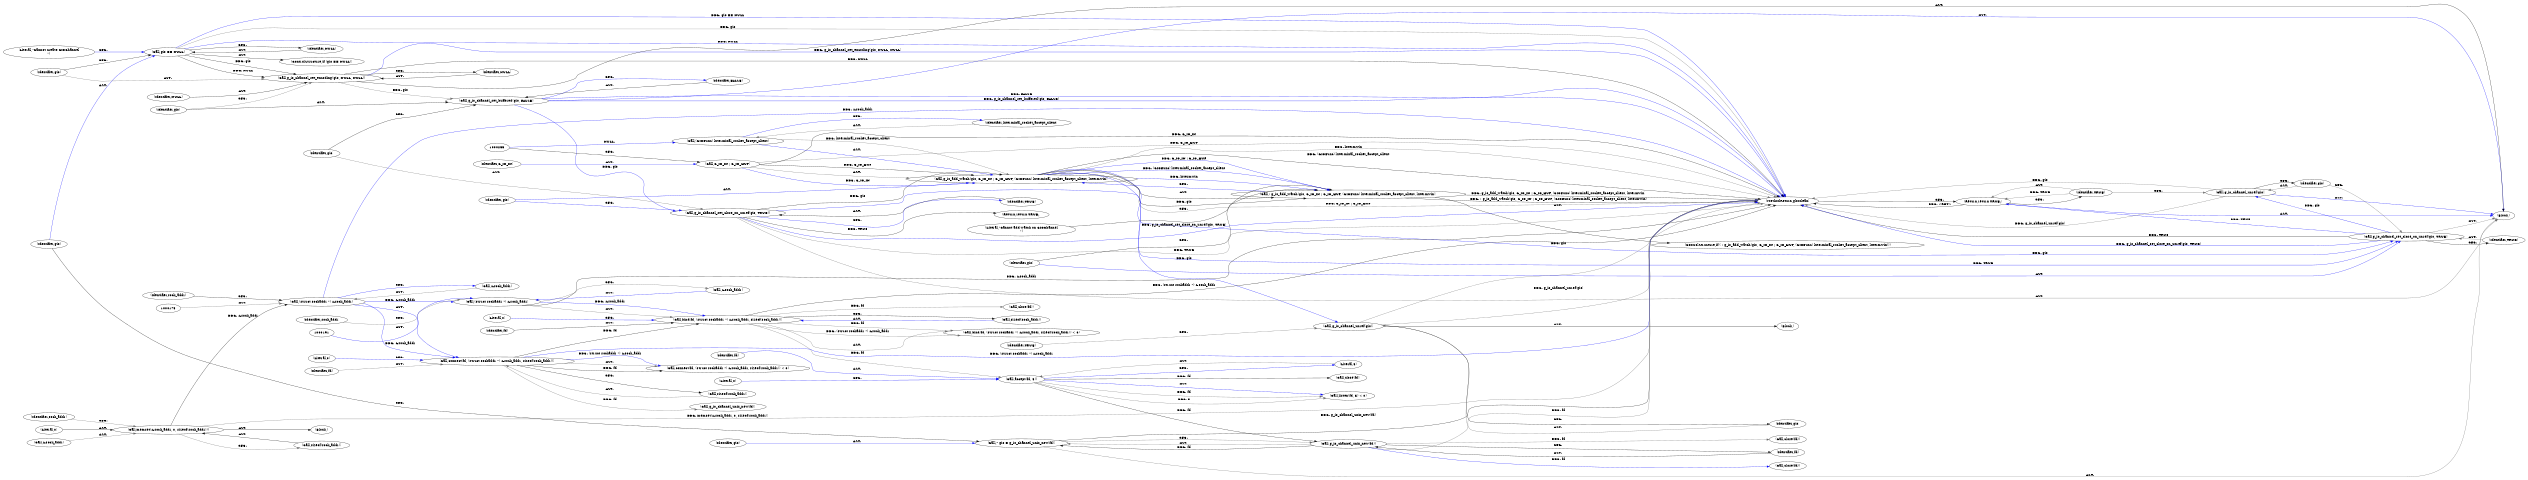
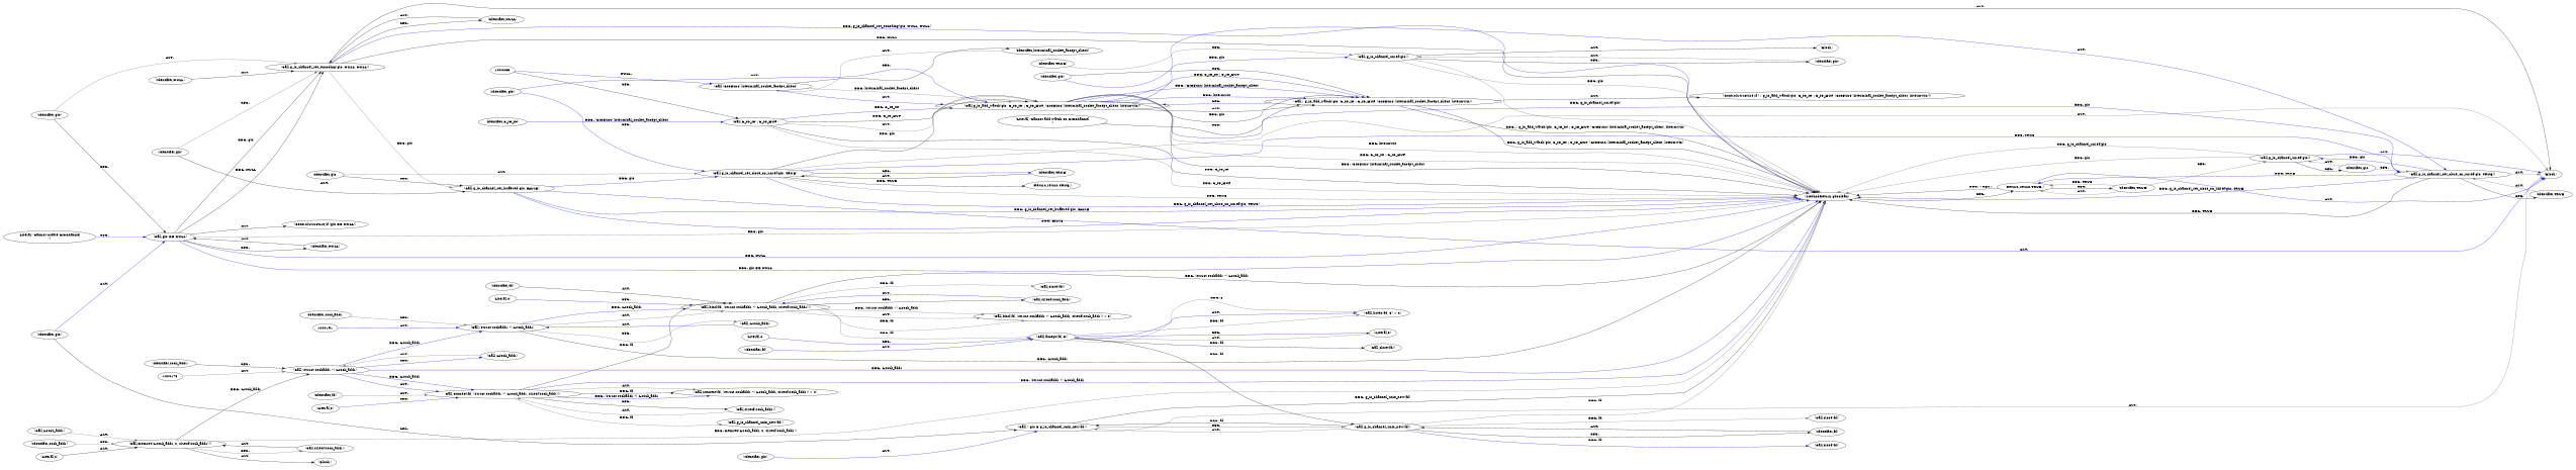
  digraph {
    rankdir=LR
    edge [color=black]
    n1 [label="(Call,g_io_add_watch(gio, G_IO_IN | G_IO_HUP, (GIOFunc) lxterminal_socket_accept_client, lxtermwin))"]
    n2 [label="(Call,! g_io_add_watch(gio, G_IO_IN | G_IO_HUP, (GIOFunc) lxterminal_socket_accept_client, lxtermwin))"]
    n3 [label="(Call,g_io_channel_unref(gio))"]
    n4 [label="(Call,g_io_channel_set_close_on_unref(gio, TRUE))"]
    n5 [label="(MethodReturn,gboolean)"]
    n6 [label="(ControlStructure,if ( ! g_io_add_watch(gio, G_IO_IN | G_IO_HUP, (GIOFunc) lxterminal_socket_accept_client, lxtermwin)))"]
    n7 [label="(Block,)"]
    n8 [label="(Identifier,gio)"]
    n9 [label="(Block,)"]
    n10 [label="(Call,g_io_channel_unref(gio))"]
    n11 [label="(Return,return TRUE;)"]
    n12 [label="(Identifier,TRUE)"]
    n13 [label="(Call,g_io_channel_set_close_on_unref(gio, TRUE))"]
    n14 [label="(Identifier,TRUE)"]
    n15 [label="(Return,return TRUE;)"]
    n16 [label="(Call,g_io_channel_set_buffered(gio, FALSE))"]
-   n17 [label="(Identifier,FALSE)"]
    n18 [label="(Call,g_io_channel_set_encoding(gio, NULL, NULL))"]
    n19 [label="(Identifier,NULL)"]
    n20 [label="(Call,gio == NULL)"]
    n21 [label="(Identifier,NULL)"]
    n22 [label="(ControlStructure,if (gio == NULL))"]
    n23 [label="(Call,* gio = g_io_channel_unix_new(fd))"]
    n24 [label="(Call,g_io_channel_unix_new(fd))"]
    n25 [label="(Identifier,fd)"]
    n26 [label="(Call,close(fd))"]
    n27 [label="(Call,close(fd))"]
    n28 [label="(Call,accept(fd, 5))"]
    n29 [label="(Literal,5)"]
    n30 [label="(Call,close(fd))"]
    n31 [label="(Call,listen(fd, 5) < 0)"]
    n32 [label="(Call,bind(fd, (struct sockaddr *) &sock_addr, sizeof(sock_addr)))"]
    n33 [label="(Call,sizeof(sock_addr))"]
    n34 [label="(Call,bind(fd, (struct sockaddr *) &sock_addr, sizeof(sock_addr)) < 0)"]
    n35 [label="(Call,close(fd))"]
    n36 [label="(Call,connect(fd, (struct sockaddr *) &sock_addr, sizeof(sock_addr)))"]
    n37 [label="(Call,g_io_channel_unix_new(fd))"]
    n38 [label="(Call,connect(fd, (struct sockaddr *) &sock_addr, sizeof(sock_addr)) < 0)"]
    n39 [label="(Call,sizeof(sock_addr))"]
    n40 [label="(Call,(struct sockaddr *) &sock_addr)"]
    n41 [label="(Call,(struct sockaddr *) &sock_addr)"]
    n42 [label="(Call,&sock_addr)"]
    n43 [label="(Call,&sock_addr)"]
    n44 [label="(Call,memset(&sock_addr, 0, sizeof(sock_addr)))"]
    n45 [label="(Block,)"]
    n46 [label="(Call,sizeof(sock_addr))"]
    n47 [label="(Call,G_IO_IN | G_IO_HUP)"]
    n48 [label="(Call,(GIOFunc) lxterminal_socket_accept_client)"]
    n49 [label="(Identifier,lxterminal_socket_accept_client)"]
    n50 [label="(Identifier,gio)"]
    n51 [label="(Identifier,TRUE)"]
    n52 [label="(Identifier,gio)"]
    n53 [label="(Identifier,gio)"]
    n54 [label="(Literal,0)"]
    n55 [label="(Literal,\"Cannot create GIOChannel\n\")"]
    n56 [label="(Identifier,gio)"]
    n57 [label="(Identifier,G_IO_IN)"]
    n58 [label="(Literal,0)"]
    n59 [label="(Identifier,sock_addr)"]
    n60 [label="(Identifier,fd)"]
    n61 [label="(Literal,0)"]
    n62 [label="(Identifier,gio)"]
    n63 [label="(Identifier,TRUE)"]
    n64 [label="(Identifier,gio)"]
    n65 [label="(Identifier,sock_addr)"]
    n66 [label="(Identifier,gio)"]
    n67 [label="(Identifier,gio)"]
    n68 [label="(Identifier,sock_addr)"]
    n69 [label="(Literal,0)"]
    n70 [label="(Literal,\"Cannot add watch on GIOChannel\n\")"]
    n71 [label="(Identifier,fd)"]
    n72 [label="(Identifier,fd)"]
    n73 [label="(Call,&sock_addr)"]
    n74 [label="(Identifier,NULL)"]
    1000175
    1000191
    1000255
    n1 -> n2 [label="AST: "]
    n1 -> n2 [label="DDG: gio"]
    n1 -> n2 [color=blue label="DDG: G_IO_IN | G_IO_HUP"]
    n1 -> n2 [color=blue label="DDG: (GIOFunc) lxterminal_socket_accept_client"]
    n1 -> n2 [color=blue label="DDG: lxtermwin"]
    n1 -> n3 [color=blue label="DDG: gio"]
    n1 -> n4 [color=blue label="DDG: gio"]
    n1 -> n5 [color=gray40 label="DDG: G_IO_IN | G_IO_HUP"]
    n1 -> n5 [label="DDG: (GIOFunc) lxterminal_socket_accept_client"]
    n1 -> n5 [color=gray40 label="DDG: lxtermwin"]
    n2 -> n1 [color=blue label="CFG: "]
    n2 -> n5 [label="DDG: ! g_io_add_watch(gio, G_IO_IN | G_IO_HUP, (GIOFunc) lxterminal_socket_accept_client, lxtermwin)"]
    n2 -> n5 [label="DDG: g_io_add_watch(gio, G_IO_IN | G_IO_HUP, (GIOFunc) lxterminal_socket_accept_client, lxtermwin)"]
    n2 -> n6 [label="AST: "]
    n3 -> n5 [color=gray40 label="DDG: g_io_channel_unref(gio)"]
    n3 -> n5 [color=gray40 label="DDG: gio"]
    n3 -> n7 [label="AST: "]
    n3 -> n8 [label="CFG: "]
    n4 -> n5 [label="DDG: TRUE"]
    n4 -> n5 [color=blue label="DDG: g_io_channel_set_close_on_unref(gio, TRUE)"]
    n4 -> n9 [color=gray40 label="AST: "]
    n4 -> n10 [color=blue label="DDG: gio"]
    n4 -> n11 [color=blue label="DDG: TRUE"]
    n4 -> n12 [label="CFG: "]
    n5 -> n11 [label="CFG: "]
    n8 -> n3 [color=gray40 label="AST: "]
    n10 -> n5 [color=gray40 label="DDG: g_io_channel_unref(gio)"]
    n10 -> n5 [color=gray40 label="DDG: gio"]
    n10 -> n9 [color=blue label="AST: "]
    n10 -> n50 [label="CFG: "]
    n11 -> n5 [label="DDG: <RET>"]
    n11 -> n9 [color=blue label="AST: "]
    n11 -> n51 [label="CFG: "]
    n12 -> n4 [color=gray40 label="AST: "]
    n13 -> n1 [label="DDG: gio"]
    n13 -> n4 [color=blue label="DDG: TRUE"]
    n13 -> n5 [color=blue label="DDG: g_io_channel_set_close_on_unref(gio, TRUE)"]
    n13 -> n5 [color=gray40 label="DDG: TRUE"]
    n13 -> n9 [color=gray40 label="AST: "]
    n13 -> n14 [color=blue label="CFG: "]
    n13 -> n15 [label="DDG: TRUE"]
    n14 -> n13 [label="AST: "]
    n16 -> n5 [color=blue label="DDG: g_io_channel_set_buffered(gio, FALSE)"]
    n16 -> n5 [color=blue label="DDG: FALSE"]
    n16 -> n9 [color=blue label="AST: "]
    n16 -> n13 [color=blue label="DDG: gio"]
-   n16 -> n17 [color=blue label="CFG: "]
-   n17 -> n16 [label="AST: "]
    n18 -> n5 [color=blue label="DDG: g_io_channel_set_encoding(gio, NULL, NULL)"]
    n18 -> n5 [label="DDG: NULL"]
    n18 -> n9 [label="AST: "]
    n18 -> n16 [color=gray40 label="DDG: gio"]
    n18 -> n19 [label="CFG: "]
    n19 -> n18 [label="AST: "]
    n20 -> n5 [color=blue label="DDG: gio == NULL"]
    n20 -> n5 [color=gray40 label="DDG: gio"]
    n20 -> n5 [color=blue label="DDG: NULL"]
    n20 -> n18 [label="DDG: gio"]
    n20 -> n18 [label="DDG: NULL"]
    n20 -> n21 [label="CFG: "]
    n20 -> n22 [label="AST: "]
    n21 -> n20 [label="AST: "]
    n23 -> n5 [label="DDG: g_io_channel_unix_new(fd)"]
    n23 -> n9 [color=gray40 label="AST: "]
    n23 -> n24 [color=gray40 label="CFG: "]
    n24 -> n5 [color=gray40 label="DDG: fd"]
    n24 -> n23 [color=gray40 label="AST: "]
    n24 -> n23 [label="DDG: fd"]
    n24 -> n25 [label="CFG: "]
    n24 -> n26 [color=gray40 label="DDG: fd"]
    n24 -> n27 [color=blue label="DDG: fd"]
    n25 -> n24 [label="AST: "]
    n28 -> n24 [label="DDG: fd"]
    n28 -> n29 [color=blue label="CFG: "]
    n28 -> n30 [label="DDG: fd"]
    n28 -> n31 [color=blue label="AST: "]
    n28 -> n31 [color=gray40 label="DDG: fd"]
    n28 -> n31 [color=gray40 label="DDG: 5"]
    n29 -> n28 [color=gray40 label="AST: "]
    n32 -> n5 [label="DDG: (struct sockaddr *) &sock_addr"]
    n32 -> n28 [color=gray40 label="DDG: fd"]
    n32 -> n33 [label="CFG: "]
    n32 -> n34 [color=gray40 label="AST: "]
    n32 -> n34 [color=gray40 label="DDG: fd"]
    n32 -> n34 [color=gray40 label="DDG: (struct sockaddr *) &sock_addr"]
    n32 -> n35 [color=gray40 label="DDG: fd"]
    n33 -> n32 [color=blue label="AST: "]
    n36 -> n5 [color=blue label="DDG: (struct sockaddr *) &sock_addr"]
    n36 -> n32 [label="DDG: fd"]
    n36 -> n37 [color=gray40 label="DDG: fd"]
    n36 -> n38 [color=gray40 label="AST: "]
    n36 -> n38 [label="DDG: fd"]
    n36 -> n38 [color=blue label="DDG: (struct sockaddr *) &sock_addr"]
    n36 -> n39 [label="CFG: "]
    n39 -> n36 [color=gray40 label="AST: "]
    n40 -> n5 [color=blue label="DDG: &sock_addr"]
    n40 -> n36 [color=blue label="AST: "]
    n40 -> n36 [color=blue label="DDG: &sock_addr"]
    n40 -> n41 [color=blue label="DDG: &sock_addr"]
    n40 -> n42 [color=blue label="CFG: "]
    n41 -> n5 [label="DDG: &sock_addr"]
    n41 -> n32 [color=gray40 label="AST: "]
    n41 -> n32 [color=blue label="DDG: &sock_addr"]
    n41 -> n43 [color=gray40 label="CFG: "]
    n42 -> n40 [color=gray40 label="AST: "]
    n43 -> n41 [color=blue label="AST: "]
    n44 -> n5 [color=gray40 label="DDG: memset(&sock_addr, 0, sizeof(sock_addr))"]
    n44 -> n40 [label="DDG: &sock_addr"]
    n44 -> n45 [label="AST: "]
    n44 -> n46 [color=gray40 label="CFG: "]
    n46 -> n44 [label="AST: "]
    n47 -> n1 [color=gray40 label="AST: "]
    n47 -> n1 [color=blue label="DDG: G_IO_IN"]
    n47 -> n1 [label="DDG: G_IO_HUP"]
    n47 -> n5 [color=gray40 label="DDG: G_IO_HUP"]
    n47 -> n5 [label="DDG: G_IO_IN"]
    n48 -> n1 [color=blue label="AST: "]
    n48 -> n1 [color=gray40 label="DDG: lxterminal_socket_accept_client"]
-   n48 -> n49 [color=blue label="CFG: "]
+   n48 -> n49 [label="CFG: "]
    n49 -> n48 [color=gray40 label="AST: "]
    n50 -> n4 [color=gray40 label="CFG: "]
    n50 -> n10 [color=gray40 label="AST: "]
    n51 -> n10 [color=gray40 label="CFG: "]
    n51 -> n11 [color=gray40 label="AST: "]
    n51 -> n11 [color=gray40 label="DDG: TRUE"]
    n52 -> n16 [label="AST: "]
    n52 -> n18 [color=gray40 label="CFG: "]
    n53 -> n1 [color=blue label="AST: "]
    n53 -> n13 [color=blue label="CFG: "]
    n54 -> n32 [color=blue label="CFG: "]
    n55 -> n20 [color=blue label="CFG: "]
    n56 -> n23 [color=blue label="AST: "]
-   n57 -> n47 [color=blue label="AST: "]
+   n57 -> n47 [color=blue label="DDG: (GIOFunc) lxterminal_socket_accept_client"]
    n58 -> n36 [color=blue label="CFG: "]
    n59 -> n44 [color=gray40 label="CFG: "]
    n60 -> n32 [label="AST: "]
    n61 -> n28 [color=blue label="CFG: "]
    n62 -> n13 [color=gray40 label="AST: "]
    n62 -> n16 [label="CFG: "]
    n63 -> n3 [color=gray40 label="CFG: "]
    n64 -> n20 [color=blue label="AST: "]
    n64 -> n23 [label="CFG: "]
    n65 -> n41 [color=gray40 label="CFG: "]
    n66 -> n18 [color=gray40 label="AST: "]
    n66 -> n20 [label="CFG: "]
    n67 -> n2 [label="CFG: "]
    n67 -> n4 [color=blue label="AST: "]
    n68 -> n40 [label="CFG: "]
    n69 -> n44 [label="AST: "]
    n70 -> n2 [label="CFG: "]
    n71 -> n36 [color=gray40 label="AST: "]
    n72 -> n28 [color=blue label="AST: "]
    n73 -> n44 [color=gray40 label="AST: "]
    n74 -> n18 [label="AST: "]
    1000175 -> n40 [color=gray40 label="AST: "]
    1000191 -> n41 [color=blue label="AST: "]
    1000255 -> n47 [label="CFG: "]
    1000255 -> n48 [color=blue label="NULL: "]
  }
